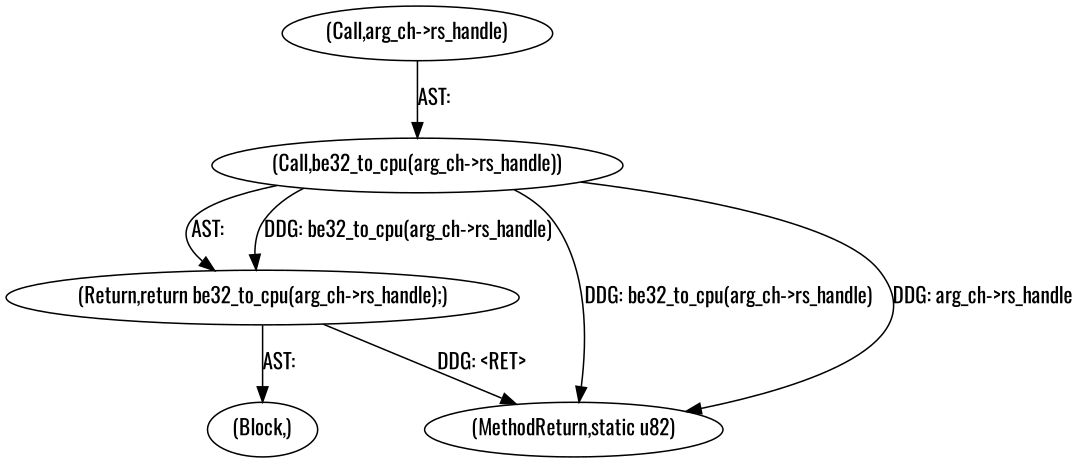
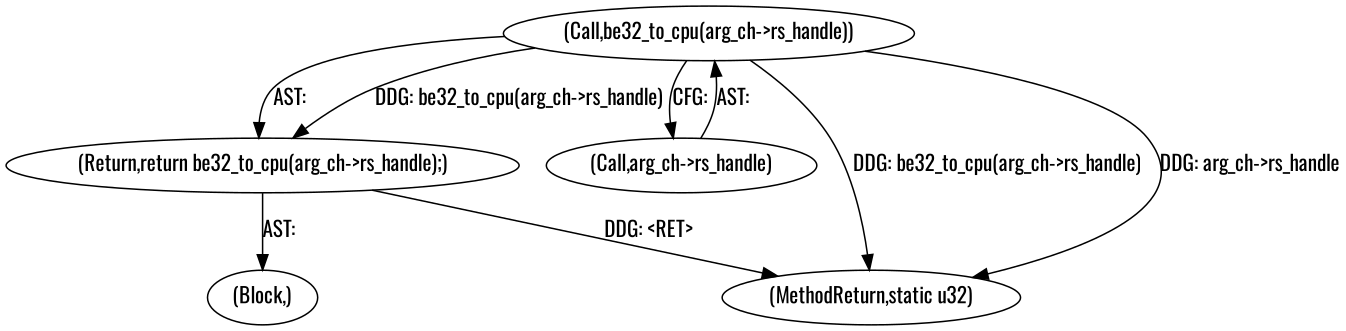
  digraph {
    fontname=Oswald
    node [fontname=Oswald]
    edge [fontname=Oswald]
    n1 [label="(Call,be32_to_cpu(arg_ch->rs_handle))"]
    n2 [label="(Return,return be32_to_cpu(arg_ch->rs_handle);)"]
    n3 [label="(Call,arg_ch->rs_handle)"]
-   n4 [label="(MethodReturn,static u82)"]
+   n4 [label="(MethodReturn,static u32)"]
    n5 [label="(Block,)"]
    n1 -> n2 [label="AST: "]
    n1 -> n2 [label="DDG: be32_to_cpu(arg_ch->rs_handle)"]
+   n1 -> n3 [label="CFG: "]
    n1 -> n4 [label="DDG: be32_to_cpu(arg_ch->rs_handle)"]
    n1 -> n4 [label="DDG: arg_ch->rs_handle"]
    n2 -> n4 [label="DDG: <RET>"]
    n2 -> n5 [label="AST: "]
    n3 -> n1 [label="AST: "]
  }
